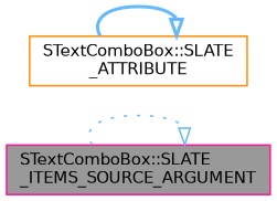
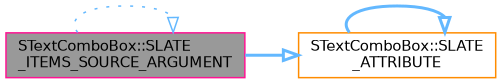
  digraph {
    rankdir=LR
    node [fontname=Helvetica fontsize=10 shape=box style=filled]
    edge [color=steelblue1 fontname=Helvetica fontsize=10 labelfontname=Helvetica labelfontsize=10 style=bold arrowhead=onormal]
    n1 [color=deeppink fillcolor=grey60 fontcolor=black height=0.2 label="STextComboBox::SLATE\l_ITEMS_SOURCE_ARGUMENT" width=0.4]
    n2 [color=darkorange fillcolor=white height=0.2 label="STextComboBox::SLATE\l_ATTRIBUTE" width=0.4]
    n1 -> n1 [style=dotted]
+   n1 -> n2
    n2 -> n2
  }
